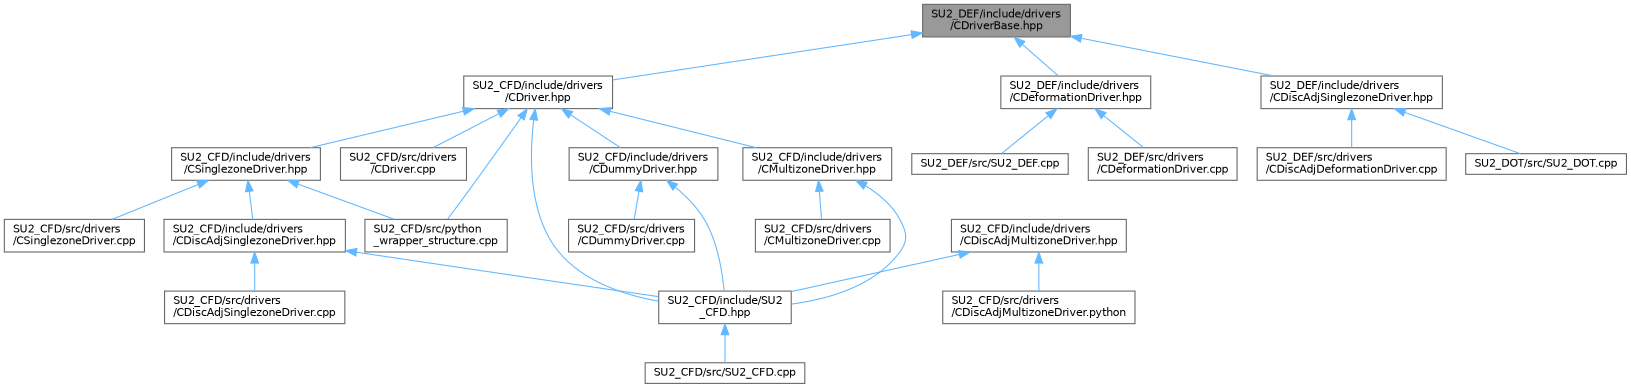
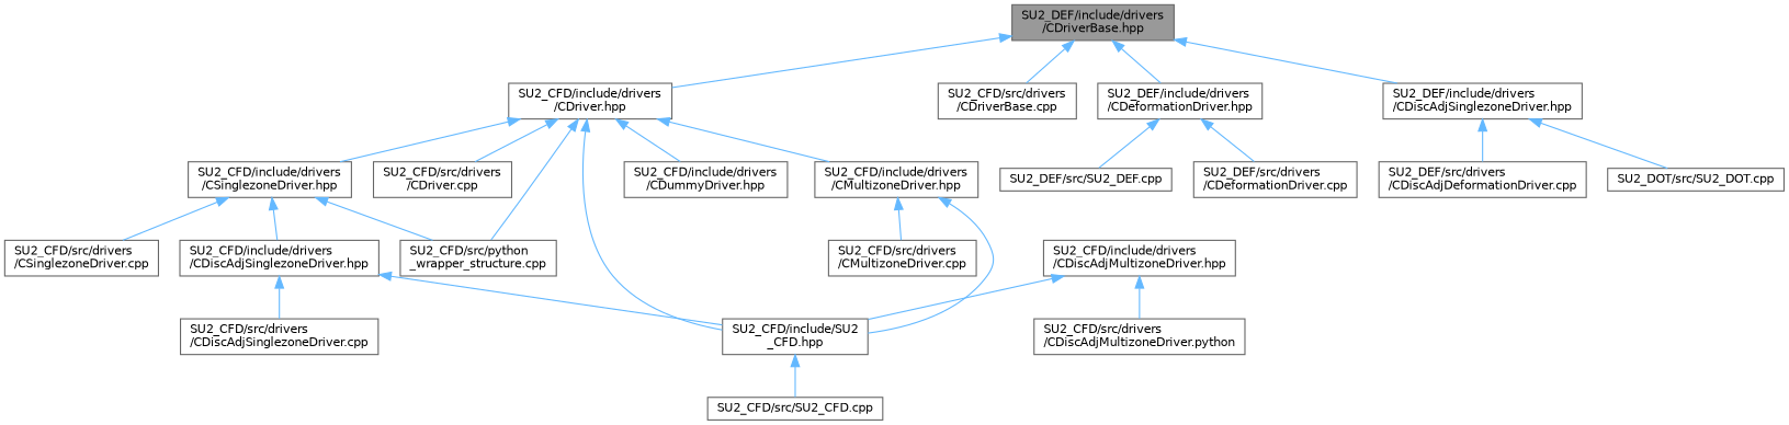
  digraph {
    node [color=grey40 fillcolor=white fontname=Helvetica fontsize=10 shape=box style=filled]
    edge [color=steelblue1 dir=back fontname=Helvetica fontsize=10 labelfontname=Helvetica labelfontsize=10 style=solid]
    n1 [color=gray40 fillcolor=grey60 fontcolor=black height=0.2 label="SU2_DEF/include/drivers\l/CDriverBase.hpp" width=0.4]
    n2 [height=0.2 label="SU2_CFD/include/drivers\l/CDriver.hpp" width=0.4]
+   n3 [height=0.2 label="SU2_CFD/src/drivers\l/CDriverBase.cpp" width=0.4]
    n4 [height=0.2 label="SU2_DEF/include/drivers\l/CDeformationDriver.hpp" width=0.4]
    n5 [height=0.2 label="SU2_DEF/include/drivers\l/CDiscAdjSinglezoneDriver.hpp" width=0.4]
    n6 [height=0.2 label="SU2_CFD/include/SU2\l_CFD.hpp" width=0.4]
    n7 [height=0.2 label="SU2_CFD/include/drivers\l/CDummyDriver.hpp" width=0.4]
    n8 [height=0.2 label="SU2_CFD/include/drivers\l/CMultizoneDriver.hpp" width=0.4]
    n9 [height=0.2 label="SU2_CFD/include/drivers\l/CSinglezoneDriver.hpp" width=0.4]
    n10 [height=0.2 label="SU2_CFD/src/python\l_wrapper_structure.cpp" width=0.4]
    n11 [height=0.2 label="SU2_CFD/src/drivers\l/CDriver.cpp" width=0.4]
    n12 [height=0.2 label="SU2_DEF/src/SU2_DEF.cpp" width=0.4]
    n13 [height=0.2 label="SU2_DEF/src/drivers\l/CDeformationDriver.cpp" width=0.4]
    n14 [height=0.2 label="SU2_DEF/src/drivers\l/CDiscAdjDeformationDriver.cpp" width=0.4]
    n15 [height=0.2 label="SU2_DOT/src/SU2_DOT.cpp" width=0.4]
    n16 [height=0.2 label="SU2_CFD/src/SU2_CFD.cpp" width=0.4]
-   n17 [height=0.2 label="SU2_CFD/src/drivers\l/CDummyDriver.cpp" width=0.4]
    n18 [height=0.2 label="SU2_CFD/src/drivers\l/CMultizoneDriver.cpp" width=0.4]
    n19 [height=0.2 label="SU2_CFD/include/drivers\l/CDiscAdjSinglezoneDriver.hpp" width=0.4]
    n20 [height=0.2 label="SU2_CFD/src/drivers\l/CSinglezoneDriver.cpp" width=0.4]
    n21 [height=0.2 label="SU2_CFD/include/drivers\l/CDiscAdjMultizoneDriver.hpp" width=0.4]
    n22 [height=0.2 label="SU2_CFD/src/drivers\l/CDiscAdjMultizoneDriver.python" width=0.4]
    n23 [height=0.2 label="SU2_CFD/src/drivers\l/CDiscAdjSinglezoneDriver.cpp" width=0.4]
    n1 -> n2
+   n1 -> n3
    n1 -> n4
    n1 -> n5
    n2 -> n6
    n2 -> n7
    n2 -> n8
    n2 -> n9
    n2 -> n10
    n2 -> n11
    n4 -> n12
    n4 -> n13
    n5 -> n14
    n5 -> n15
    n6 -> n16
-   n7 -> n6
-   n7 -> n17
    n8 -> n6
    n8 -> n18
    n9 -> n10
    n9 -> n19
    n9 -> n20
    n19 -> n6
    n19 -> n23
    n21 -> n6
    n21 -> n22
  }
